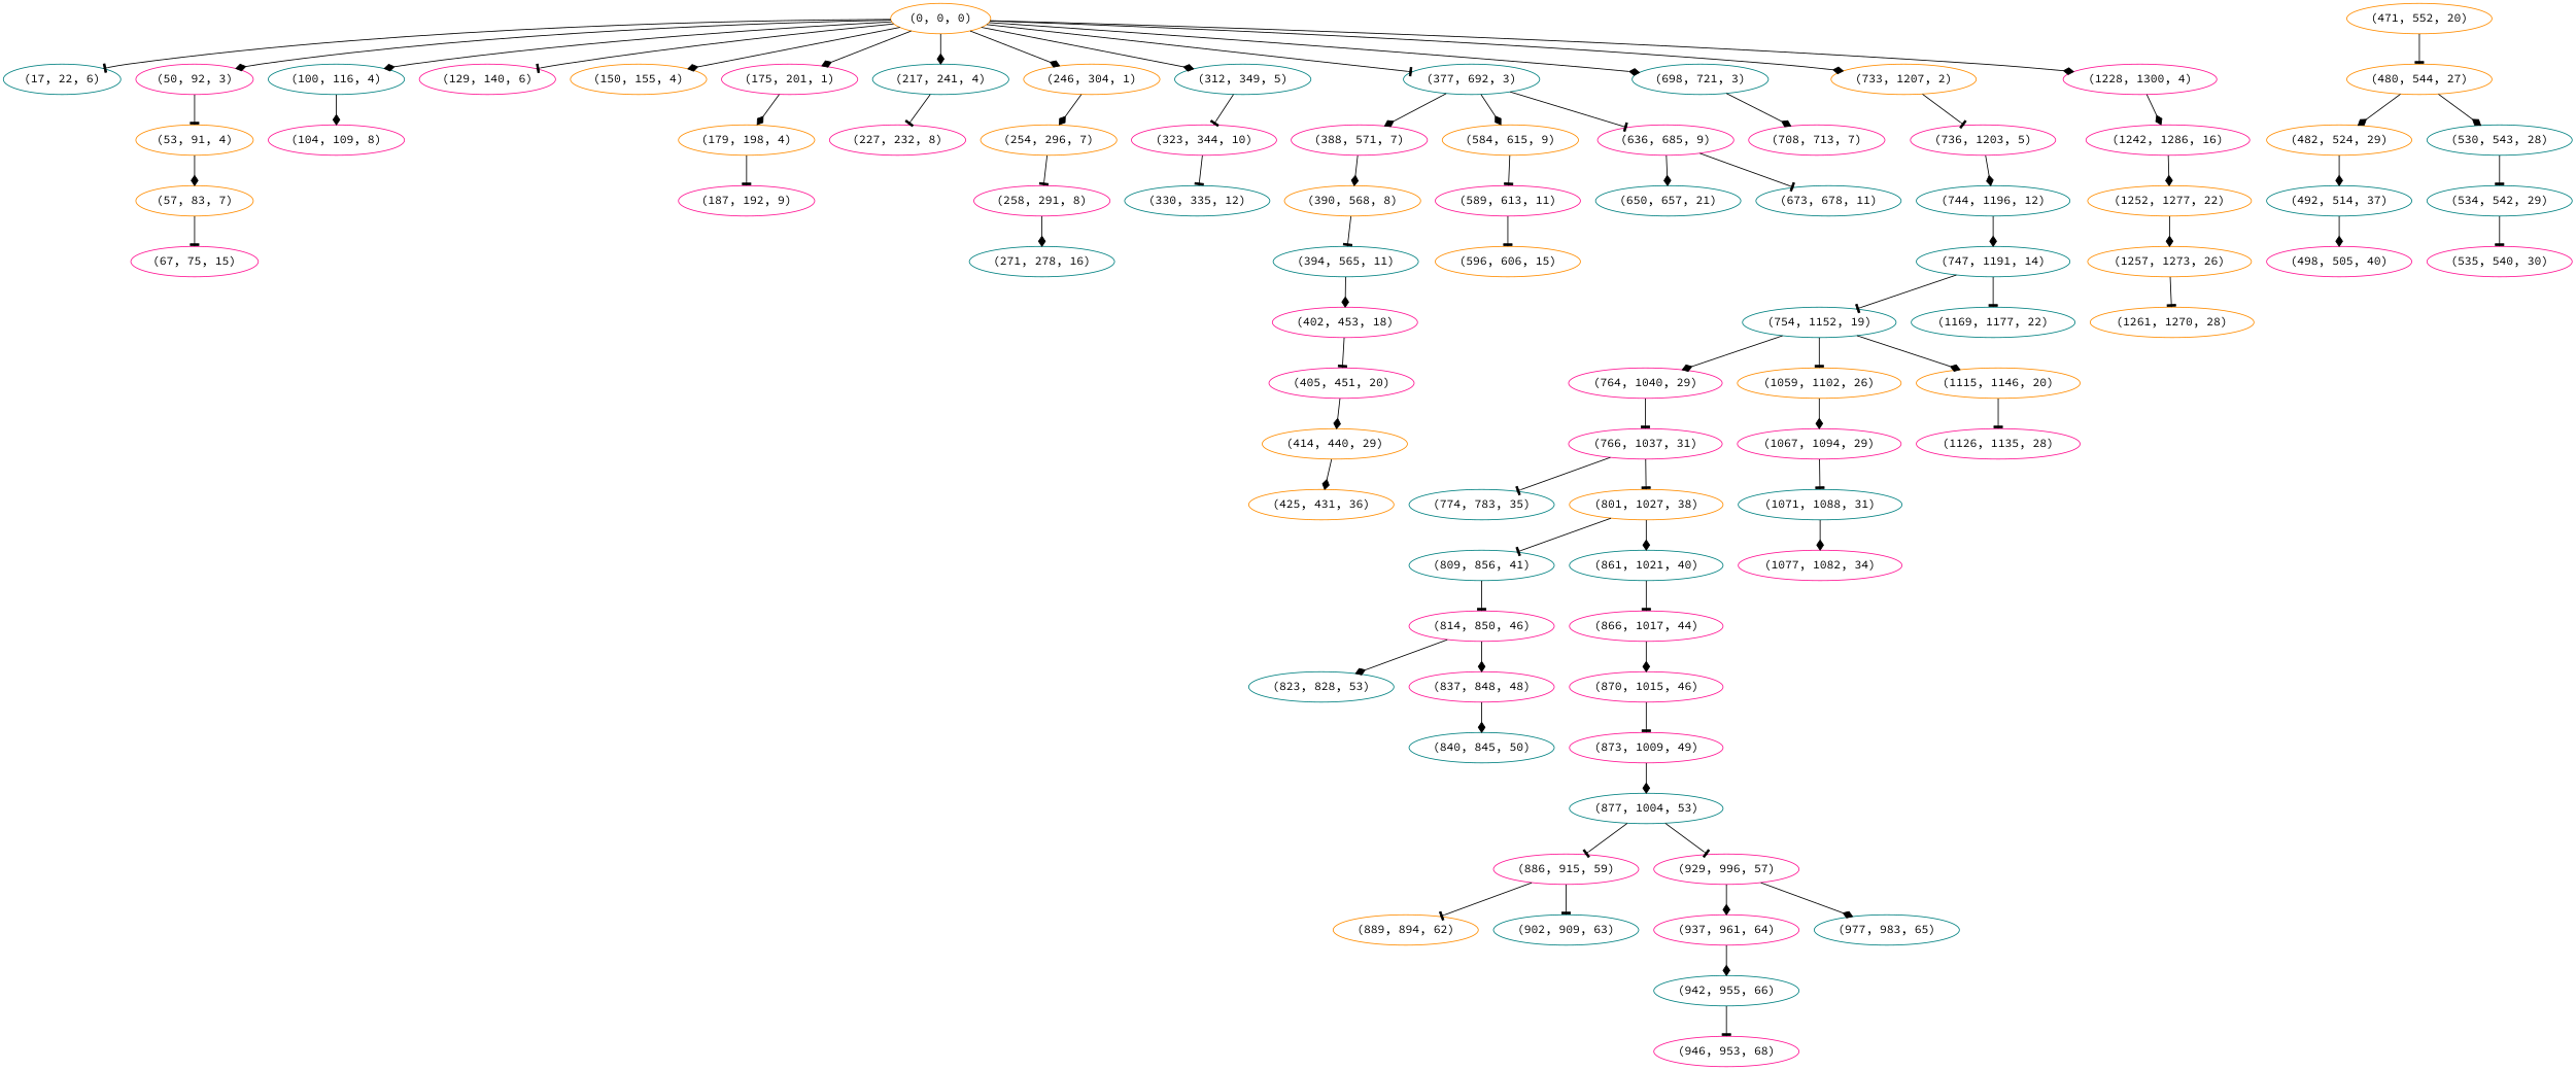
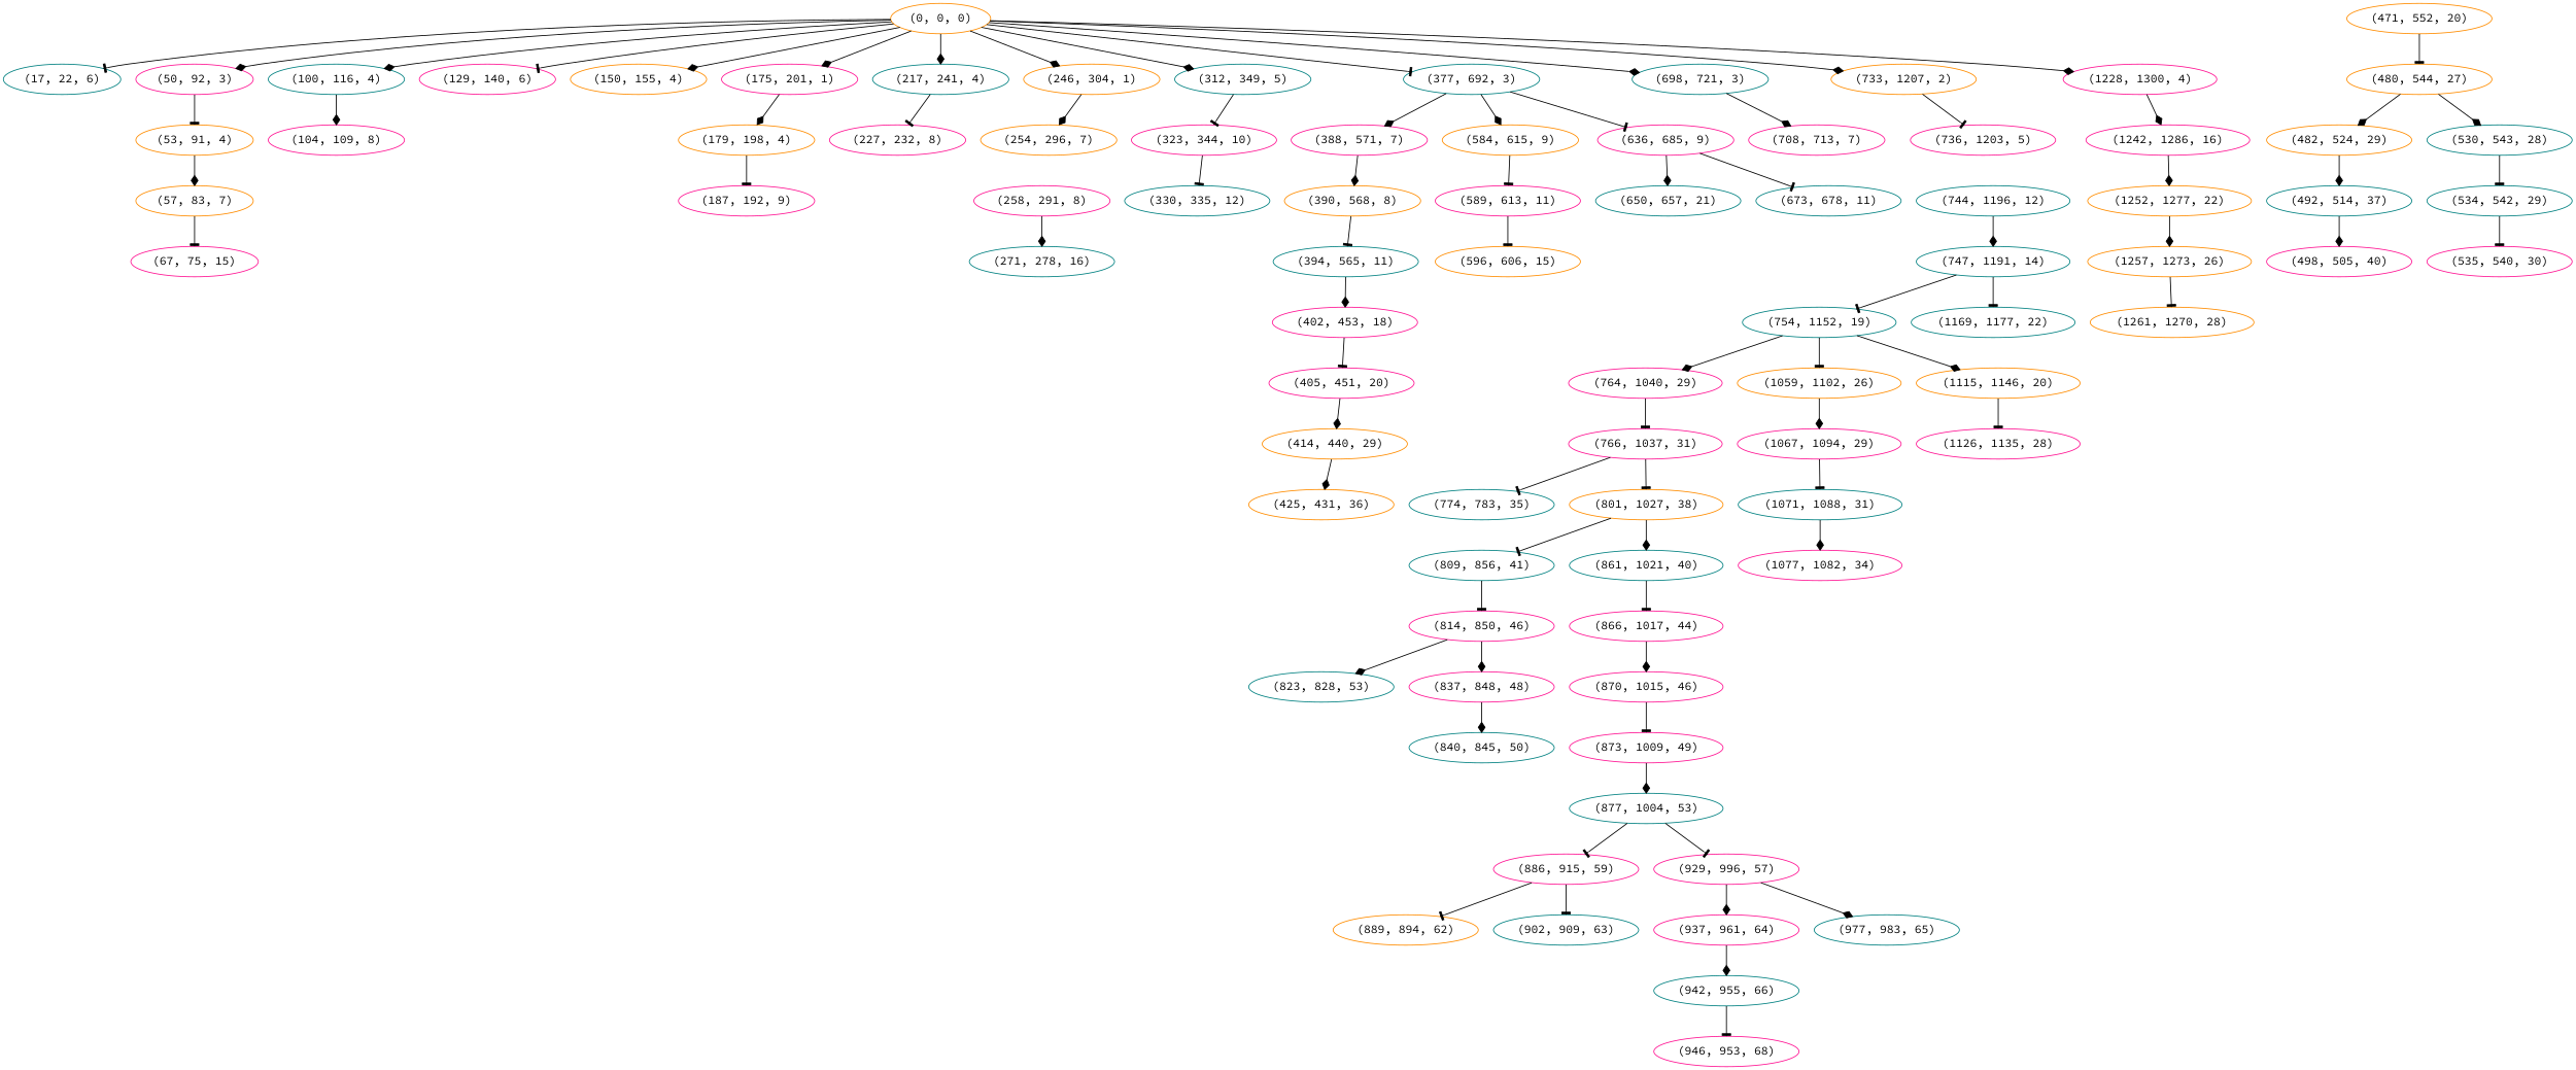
  digraph {
    fontname="Source Code Pro"
    node [color=deeppink fontname="Source Code Pro"]
    edge [arrowhead=diamond fontname="Source Code Pro"]
    "(0, 0, 0)" [color=darkorange]
    "(17, 22, 6)" [color=teal]
    "(50, 92, 3)"
    "(100, 116, 4)" [color=teal]
    "(129, 140, 6)"
    "(150, 155, 4)" [color=darkorange]
    "(175, 201, 1)"
    "(217, 241, 4)" [color=teal]
    "(246, 304, 1)" [color=darkorange]
    "(312, 349, 5)" [color=teal]
    "(377, 692, 3)" [color=teal]
    "(698, 721, 3)" [color=teal]
    "(733, 1207, 2)" [color=darkorange]
    "(1228, 1300, 4)"
    "(53, 91, 4)" [color=darkorange]
    "(104, 109, 8)"
    "(179, 198, 4)" [color=darkorange]
    "(227, 232, 8)"
    "(254, 296, 7)" [color=darkorange]
    "(323, 344, 10)"
    "(388, 571, 7)"
    "(584, 615, 9)" [color=darkorange]
    "(636, 685, 9)"
    "(708, 713, 7)"
    "(736, 1203, 5)"
    "(1242, 1286, 16)"
    "(57, 83, 7)" [color=darkorange]
    "(67, 75, 15)"
    "(187, 192, 9)"
    "(258, 291, 8)"
    "(271, 278, 16)" [color=teal]
    "(330, 335, 12)" [color=teal]
    "(390, 568, 8)" [color=darkorange]
    "(589, 613, 11)"
    "(650, 657, 21)" [color=teal]
    "(673, 678, 11)" [color=teal]
    "(394, 565, 11)" [color=teal]
    "(402, 453, 18)"
    "(405, 451, 20)"
    "(414, 440, 29)" [color=darkorange]
    "(425, 431, 36)" [color=darkorange]
    "(471, 552, 20)" [color=darkorange]
    "(480, 544, 27)" [color=darkorange]
    "(482, 524, 29)" [color=darkorange]
    "(530, 543, 28)" [color=teal]
    "(492, 514, 37)" [color=teal]
    "(534, 542, 29)" [color=teal]
    "(498, 505, 40)"
    "(535, 540, 30)"
    "(596, 606, 15)" [color=darkorange]
    "(744, 1196, 12)" [color=teal]
    "(747, 1191, 14)" [color=teal]
    "(754, 1152, 19)" [color=teal]
    "(1169, 1177, 22)" [color=teal]
    "(764, 1040, 29)"
    "(1059, 1102, 26)" [color=darkorange]
    "(1115, 1146, 20)" [color=darkorange]
    "(766, 1037, 31)"
    "(1067, 1094, 29)"
    "(1126, 1135, 28)"
    "(774, 783, 35)" [color=teal]
    "(801, 1027, 38)" [color=darkorange]
    "(809, 856, 41)" [color=teal]
    "(861, 1021, 40)" [color=teal]
    "(814, 850, 46)"
    "(866, 1017, 44)"
    "(823, 828, 53)" [color=teal]
    "(837, 848, 48)"
    "(840, 845, 50)" [color=teal]
    "(870, 1015, 46)"
    "(873, 1009, 49)"
    "(877, 1004, 53)" [color=teal]
    "(886, 915, 59)"
    "(929, 996, 57)"
    "(889, 894, 62)" [color=darkorange]
    "(902, 909, 63)" [color=teal]
    "(937, 961, 64)"
    "(977, 983, 65)" [color=teal]
    "(942, 955, 66)" [color=teal]
    "(946, 953, 68)"
    "(1071, 1088, 31)" [color=teal]
    "(1077, 1082, 34)"
    "(1252, 1277, 22)" [color=darkorange]
    "(1257, 1273, 26)" [color=darkorange]
    "(1261, 1270, 28)" [color=darkorange]
    "(0, 0, 0)" -> "(17, 22, 6)" [arrowhead=tee]
    "(0, 0, 0)" -> "(50, 92, 3)"
    "(0, 0, 0)" -> "(100, 116, 4)"
    "(0, 0, 0)" -> "(129, 140, 6)" [arrowhead=tee]
    "(0, 0, 0)" -> "(150, 155, 4)"
    "(0, 0, 0)" -> "(175, 201, 1)"
    "(0, 0, 0)" -> "(217, 241, 4)"
    "(0, 0, 0)" -> "(246, 304, 1)"
    "(0, 0, 0)" -> "(312, 349, 5)"
    "(0, 0, 0)" -> "(377, 692, 3)" [arrowhead=tee]
    "(0, 0, 0)" -> "(698, 721, 3)"
    "(0, 0, 0)" -> "(733, 1207, 2)"
    "(0, 0, 0)" -> "(1228, 1300, 4)"
    "(50, 92, 3)" -> "(53, 91, 4)" [arrowhead=tee]
    "(100, 116, 4)" -> "(104, 109, 8)"
    "(175, 201, 1)" -> "(179, 198, 4)"
    "(217, 241, 4)" -> "(227, 232, 8)" [arrowhead=tee]
    "(246, 304, 1)" -> "(254, 296, 7)"
    "(312, 349, 5)" -> "(323, 344, 10)" [arrowhead=tee]
    "(377, 692, 3)" -> "(388, 571, 7)"
    "(377, 692, 3)" -> "(584, 615, 9)"
    "(377, 692, 3)" -> "(636, 685, 9)" [arrowhead=tee]
    "(698, 721, 3)" -> "(708, 713, 7)"
    "(733, 1207, 2)" -> "(736, 1203, 5)" [arrowhead=tee]
    "(1228, 1300, 4)" -> "(1242, 1286, 16)"
    "(53, 91, 4)" -> "(57, 83, 7)"
    "(179, 198, 4)" -> "(187, 192, 9)" [arrowhead=tee]
-   "(254, 296, 7)" -> "(258, 291, 8)" [arrowhead=tee]
    "(323, 344, 10)" -> "(330, 335, 12)" [arrowhead=tee]
    "(388, 571, 7)" -> "(390, 568, 8)"
    "(584, 615, 9)" -> "(589, 613, 11)" [arrowhead=tee]
    "(636, 685, 9)" -> "(650, 657, 21)"
    "(636, 685, 9)" -> "(673, 678, 11)" [arrowhead=tee]
-   "(736, 1203, 5)" -> "(744, 1196, 12)"
    "(1242, 1286, 16)" -> "(1252, 1277, 22)"
    "(57, 83, 7)" -> "(67, 75, 15)" [arrowhead=tee]
    "(258, 291, 8)" -> "(271, 278, 16)"
    "(390, 568, 8)" -> "(394, 565, 11)" [arrowhead=tee]
    "(589, 613, 11)" -> "(596, 606, 15)" [arrowhead=tee]
    "(394, 565, 11)" -> "(402, 453, 18)"
    "(402, 453, 18)" -> "(405, 451, 20)" [arrowhead=tee]
    "(405, 451, 20)" -> "(414, 440, 29)"
    "(414, 440, 29)" -> "(425, 431, 36)"
    "(471, 552, 20)" -> "(480, 544, 27)" [arrowhead=tee]
    "(480, 544, 27)" -> "(482, 524, 29)"
    "(480, 544, 27)" -> "(530, 543, 28)"
    "(482, 524, 29)" -> "(492, 514, 37)"
    "(530, 543, 28)" -> "(534, 542, 29)" [arrowhead=tee]
    "(492, 514, 37)" -> "(498, 505, 40)"
    "(534, 542, 29)" -> "(535, 540, 30)" [arrowhead=tee]
    "(744, 1196, 12)" -> "(747, 1191, 14)"
    "(747, 1191, 14)" -> "(754, 1152, 19)" [arrowhead=tee]
    "(747, 1191, 14)" -> "(1169, 1177, 22)" [arrowhead=tee]
    "(754, 1152, 19)" -> "(764, 1040, 29)"
    "(754, 1152, 19)" -> "(1059, 1102, 26)" [arrowhead=tee]
    "(754, 1152, 19)" -> "(1115, 1146, 20)"
    "(764, 1040, 29)" -> "(766, 1037, 31)" [arrowhead=tee]
    "(1059, 1102, 26)" -> "(1067, 1094, 29)"
    "(1115, 1146, 20)" -> "(1126, 1135, 28)" [arrowhead=tee]
    "(766, 1037, 31)" -> "(774, 783, 35)" [arrowhead=tee]
    "(766, 1037, 31)" -> "(801, 1027, 38)" [arrowhead=tee]
    "(1067, 1094, 29)" -> "(1071, 1088, 31)" [arrowhead=tee]
    "(801, 1027, 38)" -> "(809, 856, 41)" [arrowhead=tee]
    "(801, 1027, 38)" -> "(861, 1021, 40)"
    "(809, 856, 41)" -> "(814, 850, 46)" [arrowhead=tee]
    "(861, 1021, 40)" -> "(866, 1017, 44)" [arrowhead=tee]
    "(814, 850, 46)" -> "(823, 828, 53)"
    "(814, 850, 46)" -> "(837, 848, 48)"
    "(866, 1017, 44)" -> "(870, 1015, 46)"
    "(837, 848, 48)" -> "(840, 845, 50)"
    "(870, 1015, 46)" -> "(873, 1009, 49)" [arrowhead=tee]
    "(873, 1009, 49)" -> "(877, 1004, 53)"
    "(877, 1004, 53)" -> "(886, 915, 59)" [arrowhead=tee]
    "(877, 1004, 53)" -> "(929, 996, 57)" [arrowhead=tee]
    "(886, 915, 59)" -> "(889, 894, 62)" [arrowhead=tee]
    "(886, 915, 59)" -> "(902, 909, 63)" [arrowhead=tee]
    "(929, 996, 57)" -> "(937, 961, 64)"
    "(929, 996, 57)" -> "(977, 983, 65)"
    "(937, 961, 64)" -> "(942, 955, 66)"
    "(942, 955, 66)" -> "(946, 953, 68)" [arrowhead=tee]
    "(1071, 1088, 31)" -> "(1077, 1082, 34)"
    "(1252, 1277, 22)" -> "(1257, 1273, 26)"
    "(1257, 1273, 26)" -> "(1261, 1270, 28)" [arrowhead=tee]
  }
